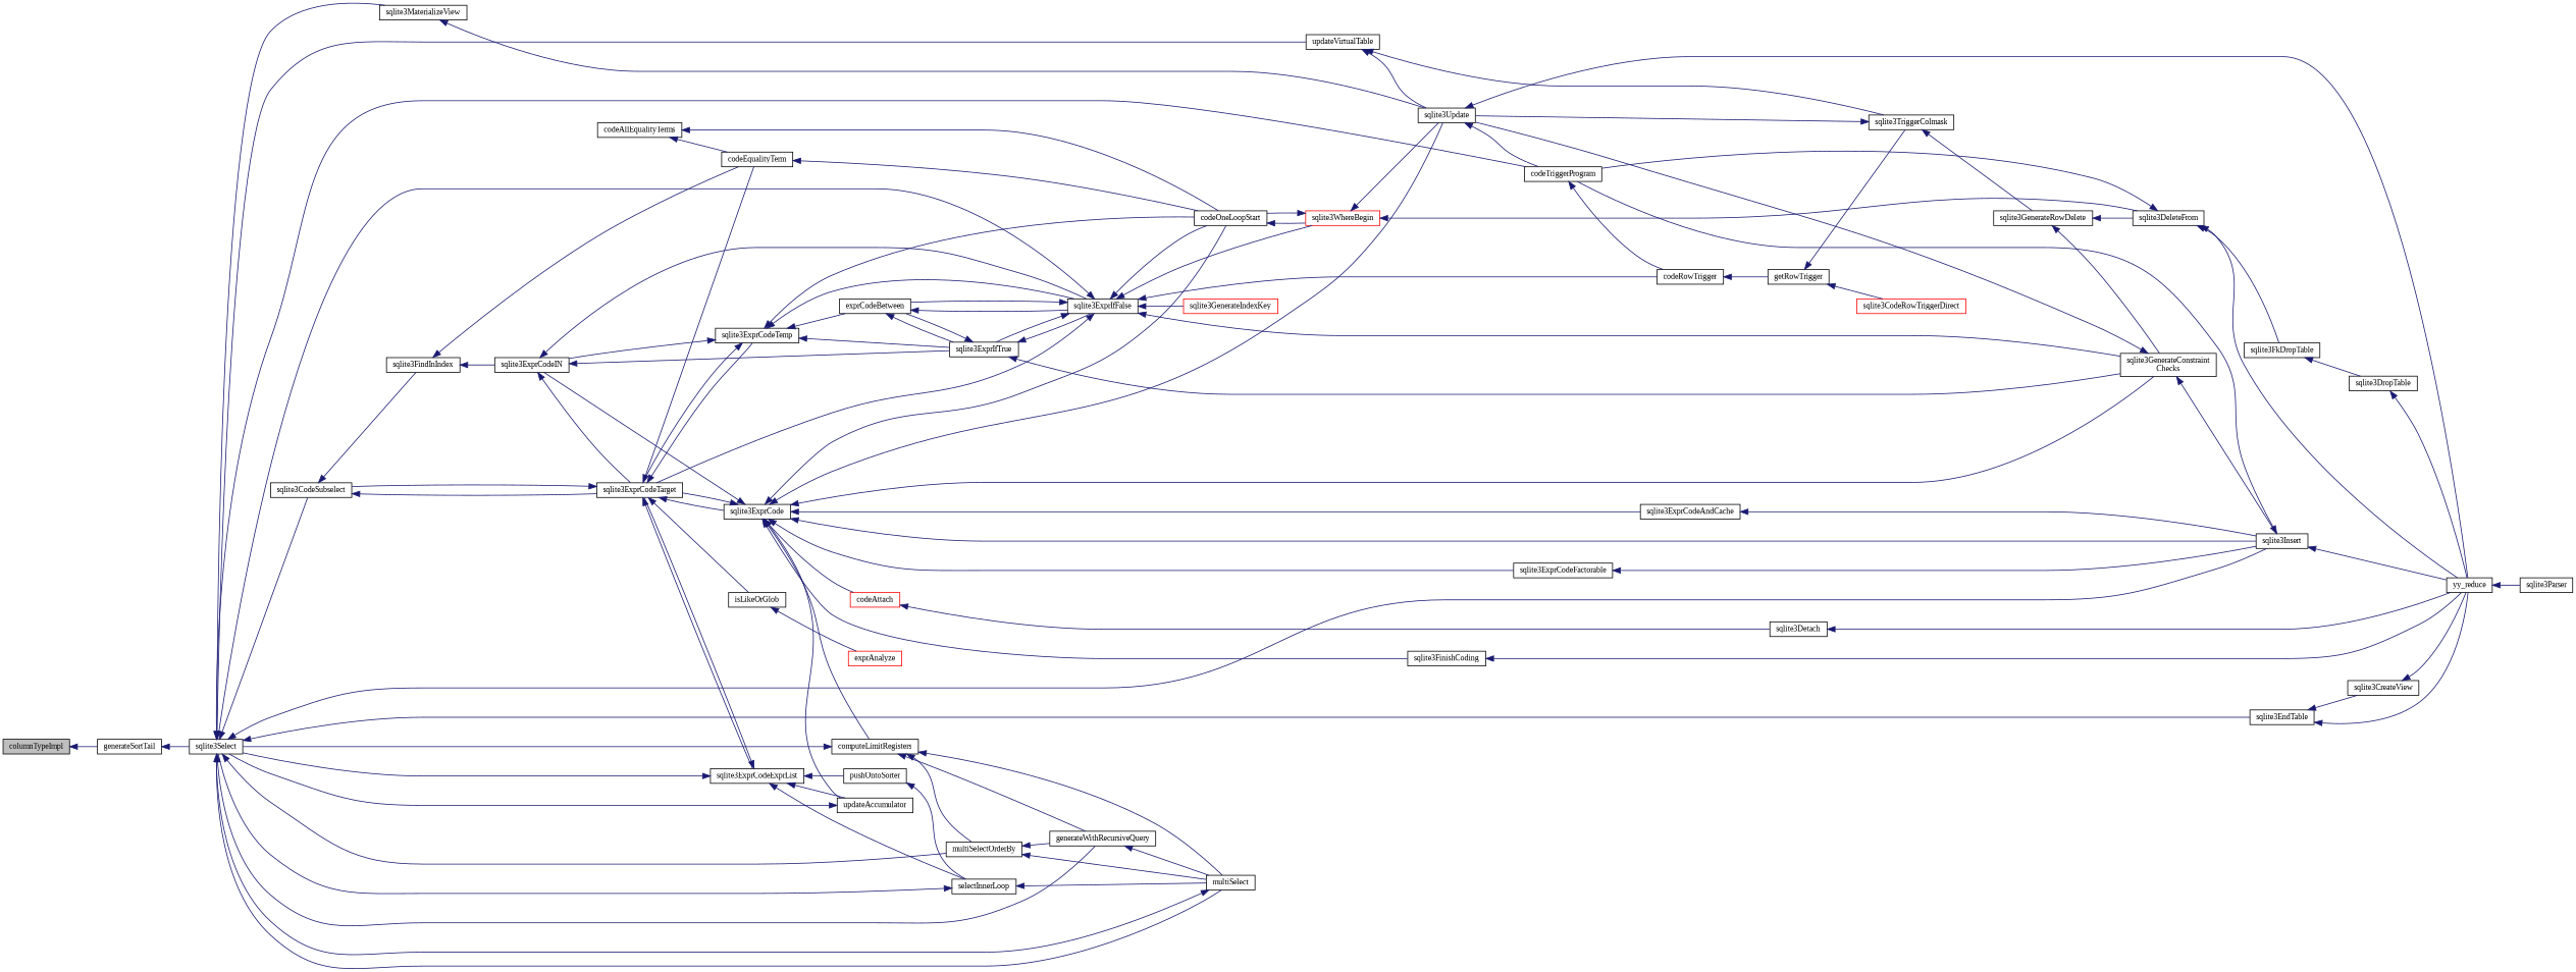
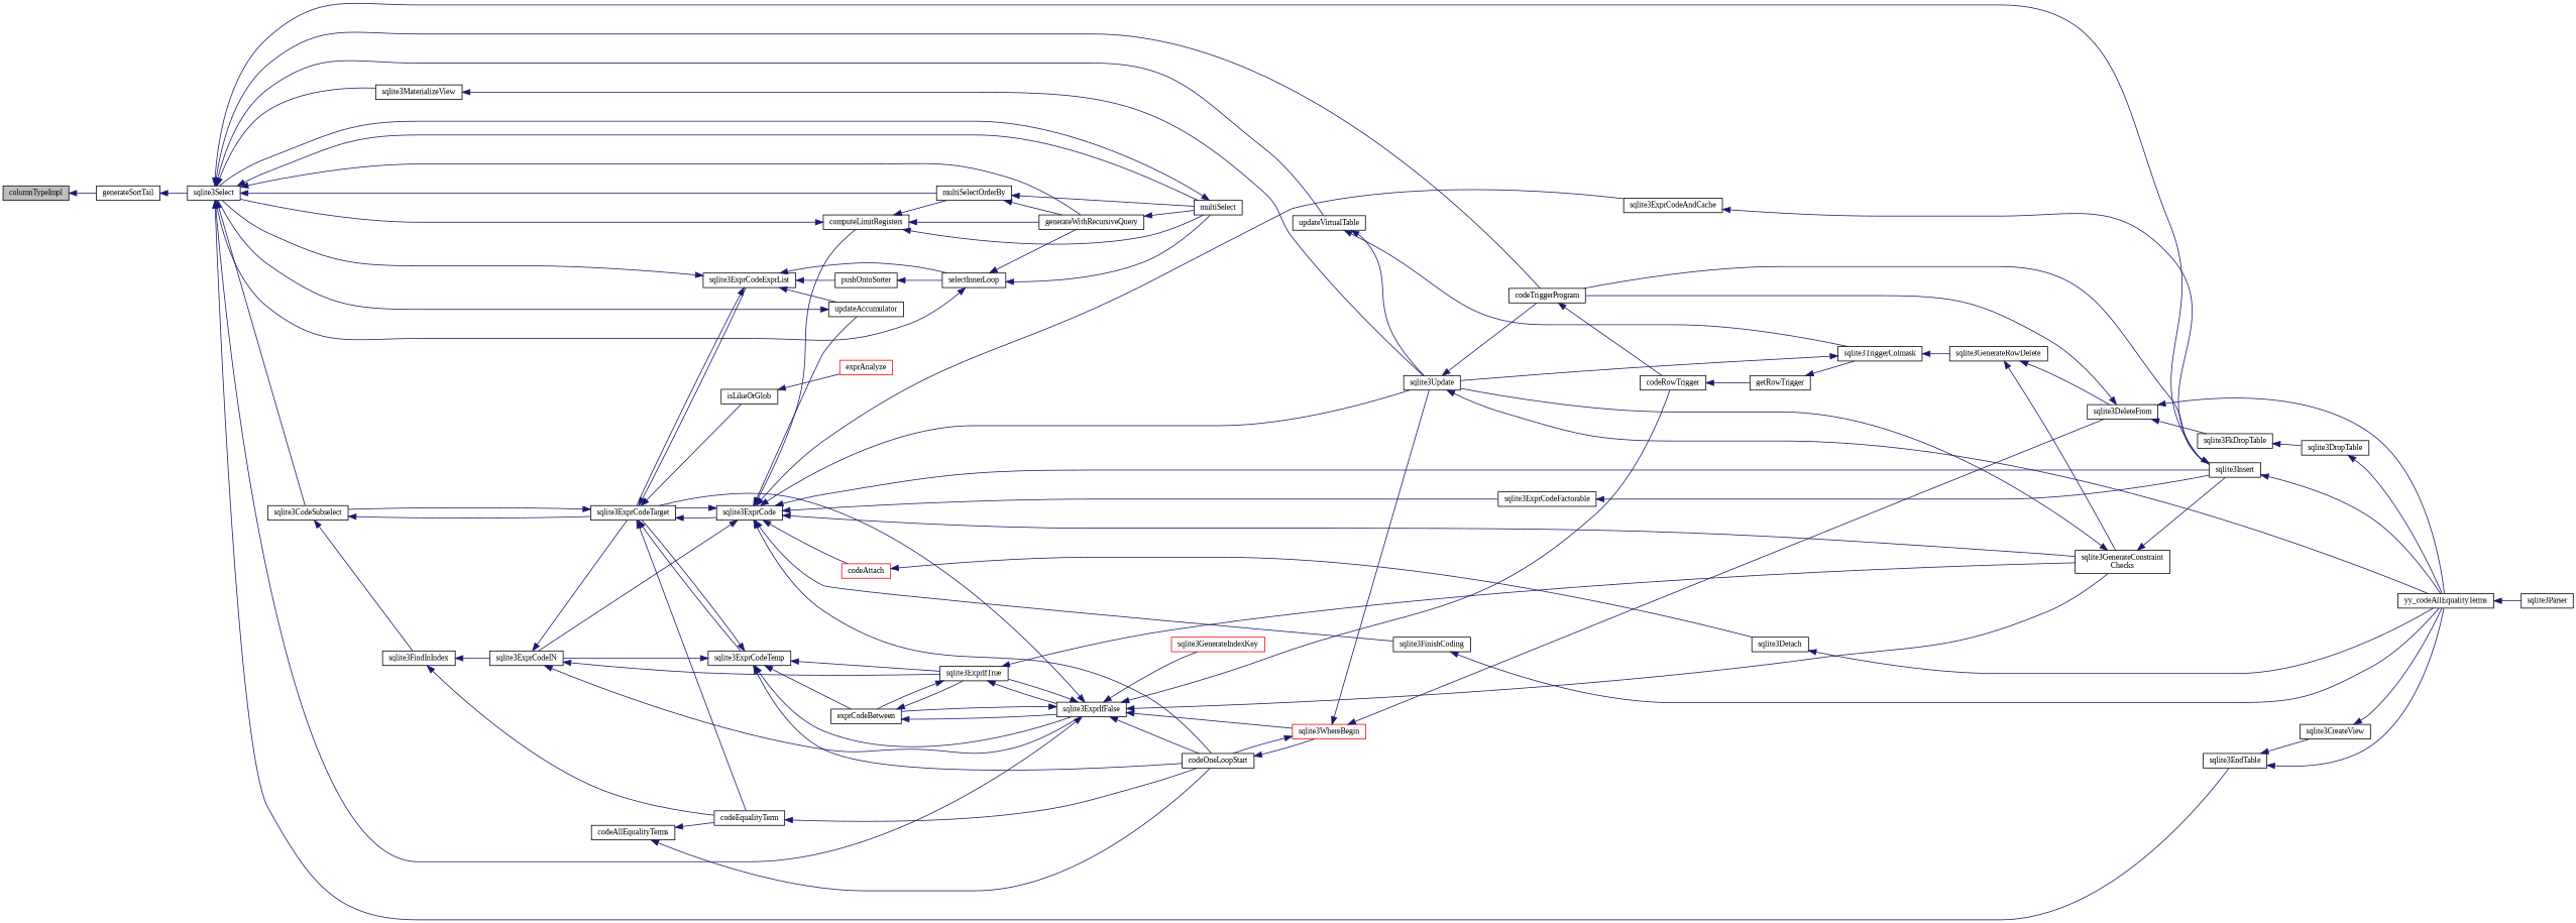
  digraph {
    fontname="Liberation Serif"
    rankdir=LR
    node [color=black fillcolor=white fontname="Liberation Serif" fontsize=10 shape=record style=filled]
    edge [color=midnightblue dir=back fontname="Liberation Serif" fontsize=10 labelfontname=FreeSans labelfontsize=10 style=solid]
    n1 [fillcolor=grey75 fontcolor=black height=0.2 label=columnTypeImpl width=0.4]
    n2 [height=0.2 label=generateSortTail width=0.4]
    n3 [height=0.2 label=sqlite3Select width=0.4]
    n4 [height=0.2 label=sqlite3CodeSubselect width=0.4]
    n5 [height=0.2 label=sqlite3Insert width=0.4]
    n6 [height=0.2 label=codeTriggerProgram width=0.4]
    n7 [height=0.2 label=generateWithRecursiveQuery width=0.4]
    n8 [height=0.2 label=multiSelect width=0.4]
    n9 [height=0.2 label=multiSelectOrderBy width=0.4]
    n10 [height=0.2 label=sqlite3EndTable width=0.4]
    n11 [height=0.2 label=sqlite3MaterializeView width=0.4]
    n12 [height=0.2 label=updateVirtualTable width=0.4]
    n13 [height=0.2 label=sqlite3FindInIndex width=0.4]
    n14 [height=0.2 label=sqlite3ExprCodeTarget width=0.4]
-   n15 [height=0.2 label=yy_reduce width=0.4]
+   n15 [height=0.2 label=yy_codeAllEqualityTerms width=0.4]
    n16 [height=0.2 label=codeRowTrigger width=0.4]
    n17 [height=0.2 label=sqlite3Parser width=0.4]
    n18 [height=0.2 label=sqlite3CreateView width=0.4]
    n19 [height=0.2 label=sqlite3Update width=0.4]
    n20 [height=0.2 label=sqlite3TriggerColmask width=0.4]
    n21 [height=0.2 label=sqlite3ExprCodeIN width=0.4]
    n22 [height=0.2 label=codeEqualityTerm width=0.4]
    n23 [height=0.2 label=sqlite3ExprCodeTemp width=0.4]
    n24 [height=0.2 label=sqlite3ExprCode width=0.4]
    n25 [height=0.2 label=sqlite3ExprCodeExprList width=0.4]
    n26 [height=0.2 label=isLikeOrGlob width=0.4]
    n27 [height=0.2 label=sqlite3ExprIfTrue width=0.4]
    n28 [height=0.2 label=sqlite3ExprIfFalse width=0.4]
    n29 [height=0.2 label=codeOneLoopStart width=0.4]
    n30 [height=0.2 label=exprCodeBetween width=0.4]
    n31 [height=0.2 label="sqlite3GenerateConstraint\lChecks" width=0.4]
    n32 [color=red height=0.2 label=sqlite3GenerateIndexKey width=0.4]
    n33 [color=red height=0.2 label=sqlite3WhereBegin width=0.4]
    n34 [height=0.2 label=sqlite3ExprCodeFactorable width=0.4]
    n35 [height=0.2 label=sqlite3ExprCodeAndCache width=0.4]
    n36 [color=red height=0.2 label=codeAttach width=0.4]
    n37 [height=0.2 label=sqlite3FinishCoding width=0.4]
    n38 [height=0.2 label=computeLimitRegisters width=0.4]
    n39 [height=0.2 label=updateAccumulator width=0.4]
    n40 [height=0.2 label=pushOntoSorter width=0.4]
    n41 [height=0.2 label=selectInnerLoop width=0.4]
    n42 [color=red height=0.2 label=exprAnalyze width=0.4]
    n43 [height=0.2 label=getRowTrigger width=0.4]
    n44 [height=0.2 label=sqlite3DeleteFrom width=0.4]
-   n45 [color=red height=0.2 label=sqlite3CodeRowTriggerDirect width=0.4]
    n46 [height=0.2 label=sqlite3GenerateRowDelete width=0.4]
    n47 [height=0.2 label=sqlite3FkDropTable width=0.4]
    n48 [height=0.2 label=sqlite3DropTable width=0.4]
    n49 [height=0.2 label=sqlite3Detach width=0.4]
    n50 [height=0.2 label=codeAllEqualityTerms width=0.4]
    n1 -> n2
    n2 -> n3
    n3 -> n4
    n3 -> n5
    n3 -> n6
    n3 -> n7
    n3 -> n8
    n3 -> n9
    n3 -> n10
    n3 -> n11
    n3 -> n12
    n4 -> n13
    n4 -> n14
    n5 -> n6
    n5 -> n15
    n6 -> n16
    n7 -> n8
    n8 -> n3
    n9 -> n7
    n9 -> n8
    n10 -> n15
    n10 -> n18
    n11 -> n19
    n12 -> n19
    n12 -> n20
    n13 -> n21
    n13 -> n22
    n14 -> n4
    n14 -> n22
    n14 -> n23
    n14 -> n24
    n14 -> n25
    n14 -> n26
    n15 -> n17
    n16 -> n43
    n18 -> n15
    n19 -> n6
    n19 -> n15
    n20 -> n19
    n20 -> n46
    n21 -> n14
    n21 -> n27
    n21 -> n28
    n22 -> n29
    n23 -> n14
    n23 -> n21
    n23 -> n27
    n23 -> n28
    n23 -> n29
    n23 -> n30
    n24 -> n5
    n24 -> n14
    n24 -> n19
    n24 -> n21
    n24 -> n29
    n24 -> n31
    n24 -> n34
    n24 -> n35
    n24 -> n36
    n24 -> n37
    n24 -> n38
    n24 -> n39
    n25 -> n3
    n25 -> n14
    n25 -> n39
    n25 -> n40
    n25 -> n41
    n26 -> n42
    n27 -> n28
    n27 -> n30
    n27 -> n31
    n28 -> n3
    n28 -> n14
    n28 -> n16
    n28 -> n27
    n28 -> n29
    n28 -> n30
    n28 -> n31
    n28 -> n32
    n28 -> n33
    n29 -> n33
    n30 -> n27
    n30 -> n28
    n31 -> n5
    n31 -> n19
    n33 -> n19
    n33 -> n29
    n33 -> n44
    n34 -> n5
    n35 -> n5
    n36 -> n49
    n37 -> n15
    n38 -> n3
    n38 -> n7
    n38 -> n8
    n38 -> n9
    n39 -> n3
    n40 -> n41
    n41 -> n3
+   n41 -> n7
    n41 -> n8
    n43 -> n20
-   n43 -> n45
    n44 -> n6
    n44 -> n15
    n44 -> n47
    n46 -> n31
    n46 -> n44
    n47 -> n48
    n48 -> n15
    n49 -> n15
    n50 -> n22
    n50 -> n29
  }
